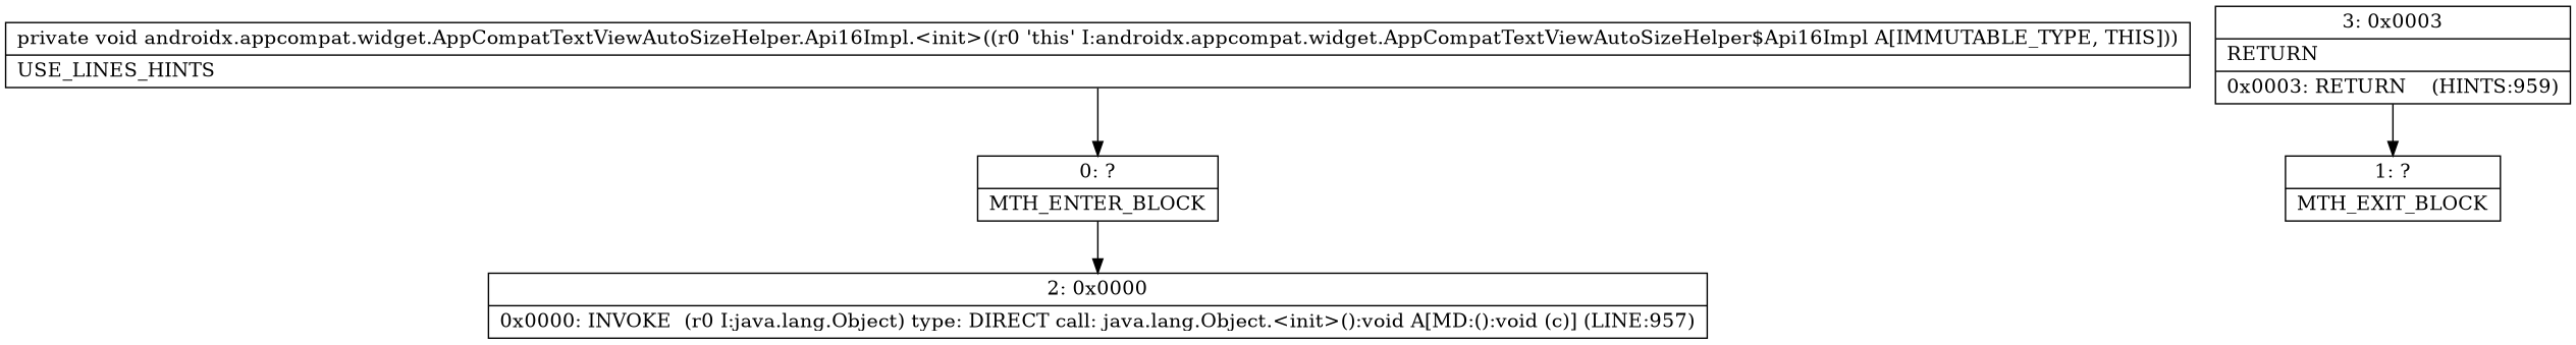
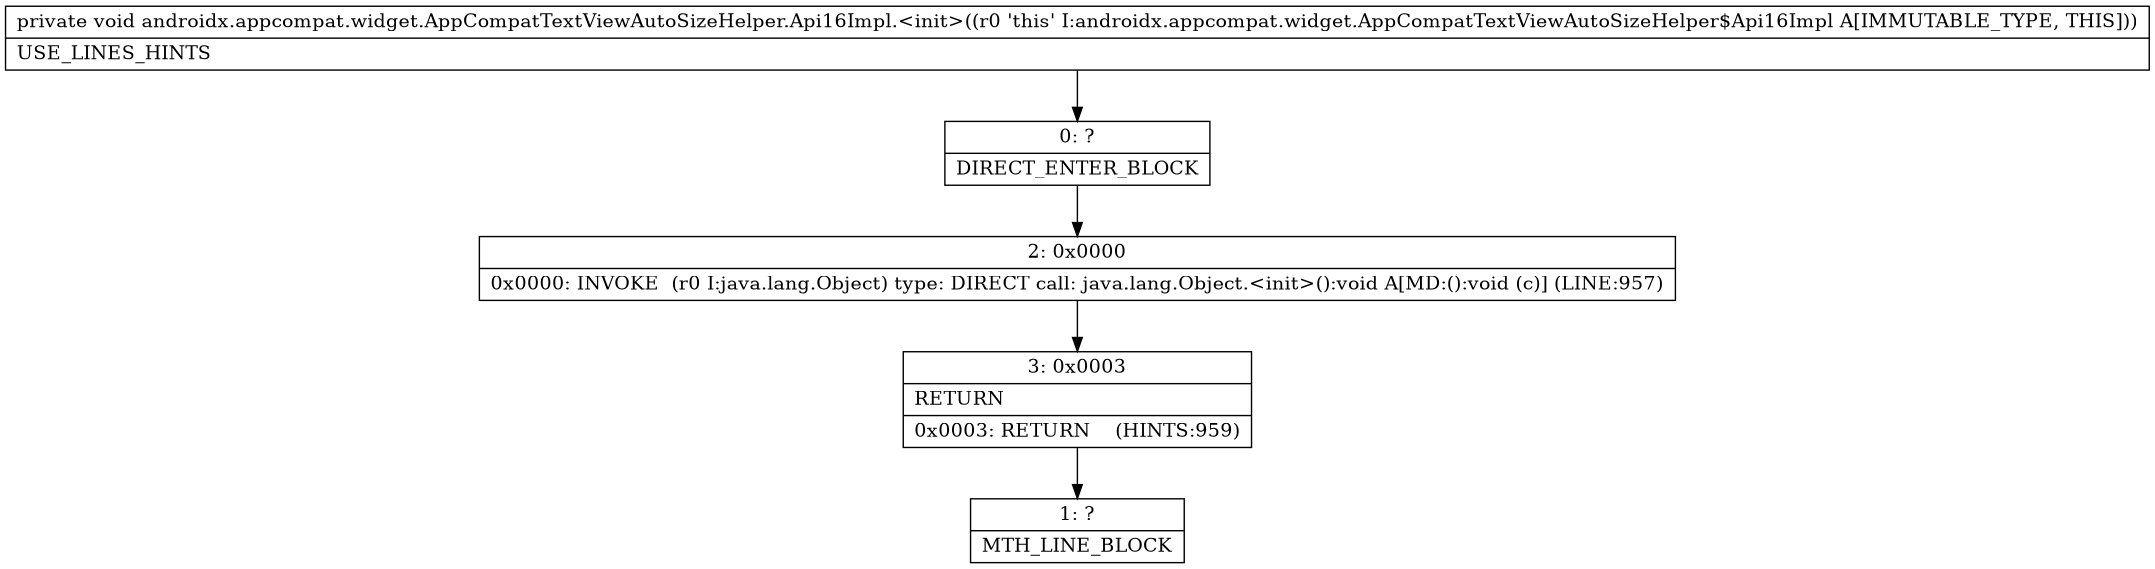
  digraph {
    node [shape=record]
-   n1 [label="{0\:\ ?|MTH_ENTER_BLOCK\l}"]
+   n1 [label="{0\:\ ?|DIRECT_ENTER_BLOCK\l}"]
    n2 [label="{2\:\ 0x0000|0x0000: INVOKE  (r0 I:java.lang.Object) type: DIRECT call: java.lang.Object.\<init\>():void A[MD:():void (c)] (LINE:957)\l}"]
    n3 [label="{3\:\ 0x0003|RETURN\l|0x0003: RETURN    (HINTS:959)\l}"]
-   n4 [label="{1\:\ ?|MTH_EXIT_BLOCK\l}"]
+   n4 [label="{1\:\ ?|MTH_LINE_BLOCK\l}"]
    n5 [label="{private void androidx.appcompat.widget.AppCompatTextViewAutoSizeHelper.Api16Impl.\<init\>((r0 'this' I:androidx.appcompat.widget.AppCompatTextViewAutoSizeHelper$Api16Impl A[IMMUTABLE_TYPE, THIS]))  | USE_LINES_HINTS\l}"]
    n1 -> n2
+   n2 -> n3
    n3 -> n4
    n5 -> n1
  }
